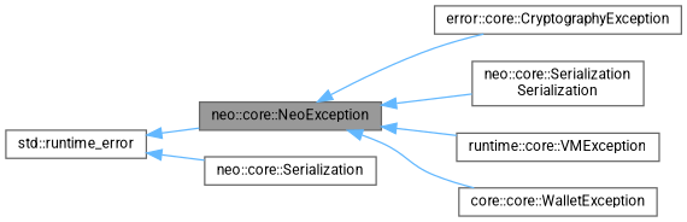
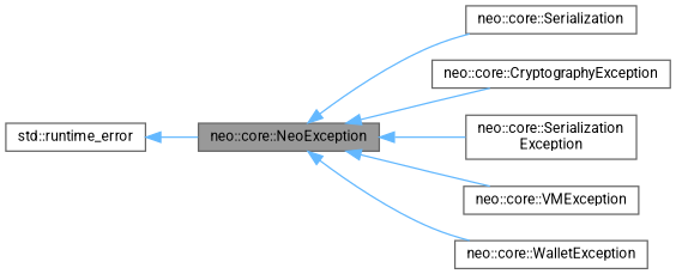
  digraph {
    fontname=Roboto
    rankdir=LR
    node [color=gray40 fillcolor=white fontname=Roboto fontsize=10 shape=box style=filled]
    edge [color=steelblue1 dir=back fontname=Roboto fontsize=10 labelfontname=Helvetica labelfontsize=10 style=solid]
    n1 [fillcolor=grey60 fontcolor=black height=0.2 label="neo::core::NeoException" width=0.4]
    n2 [height=0.2 label="neo::core::Serialization" width=0.4]
-   n3 [height=0.2 label="error::core::CryptographyException" width=0.4]
-   n4 [height=0.2 label="neo::core::Serialization\lSerialization" width=0.4]
-   n5 [height=0.2 label="runtime::core::VMException" width=0.4]
-   n6 [height=0.2 label="core::core::WalletException" width=0.4]
+   n3 [height=0.2 label="neo::core::CryptographyException" width=0.4]
+   n4 [height=0.2 label="neo::core::Serialization\lException" width=0.4]
+   n5 [height=0.2 label="neo::core::VMException" width=0.4]
+   n6 [height=0.2 label="neo::core::WalletException" width=0.4]
    n7 [height=0.2 label="std::runtime_error" width=0.4]
-   n7 -> n2
+   n1 -> n2
    n1 -> n3
    n1 -> n4
    n1 -> n5
    n1 -> n6
    n7 -> n1
  }
